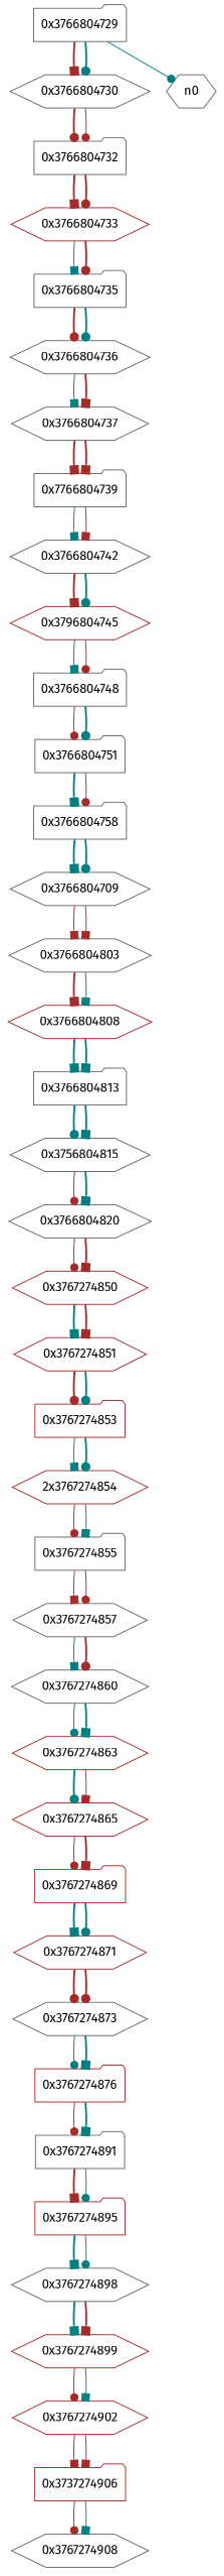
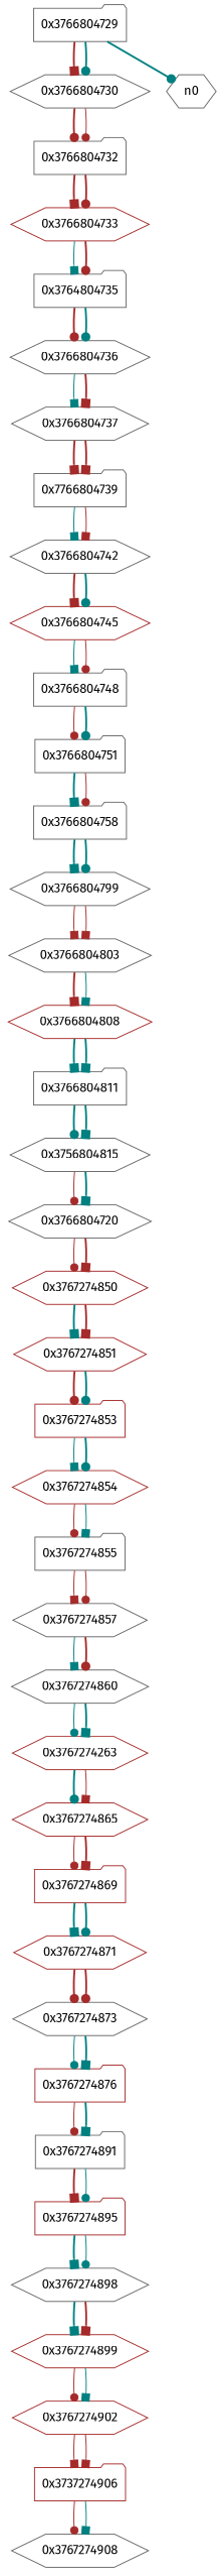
  digraph {
    fontname="Fira Sans"
    node [color=gray40 fontname="Fira Sans" shape=hexagon]
    edge [arrowhead=box color=brown fontname="Fira Sans" style=bold]
    n1 [label="0x3766804729" shape=folder]
    n2 [label="0x3766804730"]
    n0
    n3 [label="0x3766804732" shape=folder]
    n4 [color=brown label="0x3766804733"]
-   n5 [label="0x3766804735" shape=folder]
+   n5 [label="0x3764804735" shape=folder]
    n6 [label="0x3766804736"]
    n7 [label="0x3766804737"]
    n8 [label="0x7766804739" shape=folder]
    n9 [label="0x3766804742"]
-   n10 [color=brown label="0x3796804745"]
+   n10 [color=brown label="0x3766804745"]
    n11 [label="0x3766804748" shape=folder]
    n12 [label="0x3766804751" shape=folder]
    n13 [label="0x3766804758" shape=folder]
-   n14 [label="0x3766804709"]
+   n14 [label="0x3766804799"]
    n15 [label="0x3766804803"]
    n16 [color=brown label="0x3766804808"]
-   n17 [label="0x3766804813" shape=folder]
+   n17 [label="0x3766804811" shape=folder]
    n18 [label="0x3756804815"]
-   n19 [label="0x3766804820"]
+   n19 [label="0x3766804720"]
    n20 [color=brown label="0x3767274850"]
    n21 [color=brown label="0x3767274851"]
    n22 [color=brown label="0x3767274853" shape=folder]
-   n23 [color=brown label="2x3767274854"]
+   n23 [color=brown label="0x3767274854"]
    n24 [label="0x3767274855" shape=folder]
    n25 [label="0x3767274857"]
    n26 [label="0x3767274860"]
-   n27 [color=brown label="0x3767274863"]
+   n27 [color=brown label="0x3767274263"]
    n28 [color=brown label="0x3767274865"]
    n29 [color=brown label="0x3767274869" shape=folder]
    n30 [color=brown label="0x3767274871"]
    n31 [label="0x3767274873"]
    n32 [color=brown label="0x3767274876" shape=folder]
    n33 [label="0x3767274891" shape=folder]
    n34 [color=brown label="0x3767274895" shape=folder]
    n35 [label="0x3767274898"]
    n36 [color=brown label="0x3767274899"]
    n37 [color=brown label="0x3767274902"]
    n38 [color=brown label="0x3737274906" shape=folder]
    n39 [label="0x3767274908"]
    n1 -> n2
    n1 -> n2 [arrowhead=dot color=teal]
-   n1 -> n0 [arrowhead=dot color=teal style=solid]
+   n1 -> n0 [arrowhead=dot color=teal]
    n2 -> n3 [arrowhead=dot]
    n2 -> n3 [arrowhead=dot style=solid]
    n3 -> n4
    n3 -> n4 [arrowhead=dot]
    n4 -> n5 [color=teal style=solid]
    n4 -> n5 [arrowhead=dot]
    n5 -> n6 [arrowhead=dot]
    n5 -> n6 [arrowhead=dot color=teal]
    n6 -> n7 [color=teal style=solid]
    n6 -> n7
    n7 -> n8
    n7 -> n8
    n8 -> n9 [color=teal style=solid]
    n8 -> n9 [style=solid]
    n9 -> n10
    n9 -> n10 [arrowhead=dot color=teal]
    n10 -> n11 [color=teal style=solid]
    n10 -> n11 [arrowhead=dot style=solid]
    n11 -> n12 [arrowhead=dot style=solid]
    n11 -> n12 [arrowhead=dot color=teal]
    n12 -> n13 [color=teal]
    n12 -> n13 [arrowhead=dot style=solid]
    n13 -> n14 [color=teal]
    n13 -> n14 [arrowhead=dot color=teal]
    n14 -> n15 [style=solid]
    n14 -> n15 [style=solid]
    n15 -> n16
    n15 -> n16 [color=teal style=solid]
    n16 -> n17 [color=teal]
    n16 -> n17 [color=teal]
    n17 -> n18 [arrowhead=dot color=teal]
    n17 -> n18 [color=teal]
    n18 -> n19 [arrowhead=dot style=solid]
    n18 -> n19 [color=teal]
    n19 -> n20 [arrowhead=dot style=solid]
    n19 -> n20
    n20 -> n21 [color=teal]
    n20 -> n21
    n21 -> n22 [arrowhead=dot]
    n21 -> n22 [arrowhead=dot color=teal]
    n22 -> n23 [color=teal style=solid]
    n22 -> n23 [arrowhead=dot color=teal]
    n23 -> n24 [arrowhead=dot style=solid]
    n23 -> n24 [color=teal style=solid]
    n24 -> n25 [style=solid]
    n24 -> n25 [arrowhead=dot style=solid]
    n25 -> n26 [color=teal style=solid]
    n25 -> n26 [arrowhead=dot]
    n26 -> n27 [arrowhead=dot color=teal style=solid]
    n26 -> n27 [color=teal]
    n27 -> n28 [arrowhead=dot color=teal]
    n27 -> n28 [style=solid]
    n28 -> n29 [arrowhead=dot style=solid]
    n28 -> n29
    n29 -> n30 [color=teal]
    n29 -> n30 [arrowhead=dot color=teal]
    n30 -> n31 [arrowhead=dot]
    n30 -> n31 [arrowhead=dot]
    n31 -> n32 [arrowhead=dot color=teal style=solid]
    n31 -> n32 [color=teal]
    n32 -> n33 [arrowhead=dot style=solid]
    n32 -> n33 [color=teal]
    n33 -> n34
    n33 -> n34 [arrowhead=dot color=teal style=solid]
    n34 -> n35 [color=teal]
    n34 -> n35 [arrowhead=dot color=teal style=solid]
    n35 -> n36 [color=teal]
    n35 -> n36
    n36 -> n37 [arrowhead=dot style=solid]
    n36 -> n37 [color=teal style=solid]
    n37 -> n38 [style=solid]
    n37 -> n38 [style=solid]
    n38 -> n39 [arrowhead=dot style=solid]
    n38 -> n39 [color=teal style=solid]
  }
